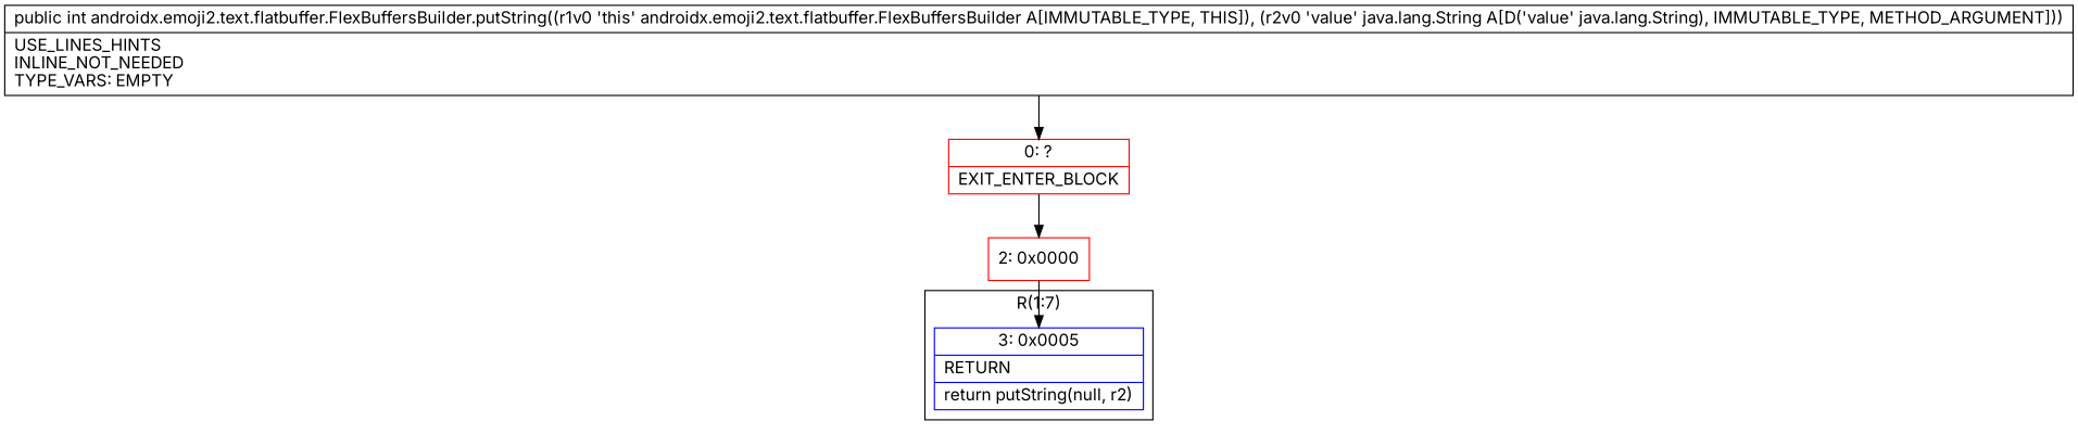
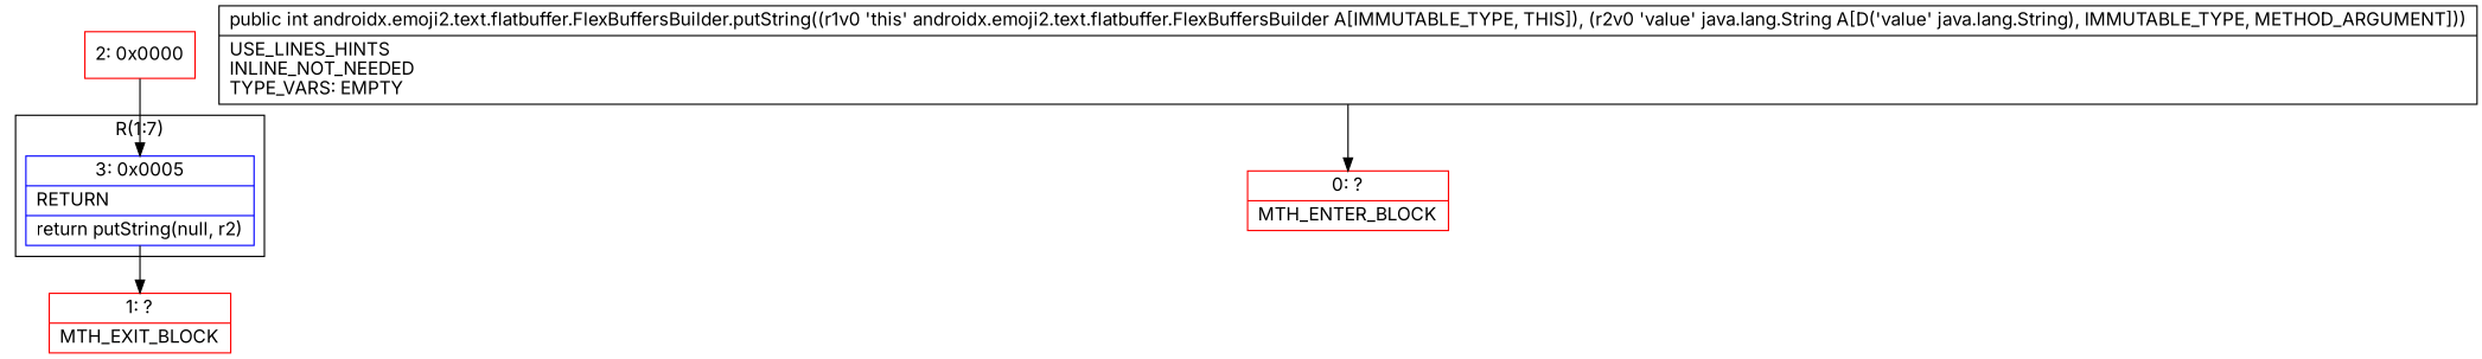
  digraph {
    fontname=Inter
    node [color=red fontname=Inter shape=record]
    edge [fontname=Inter]
    n1 [color=blue label="{3\:\ 0x0005|RETURN\l|return putString(null, r2)\l}"]
-   n3 [label="{0\:\ ?|EXIT_ENTER_BLOCK\l}"]
+   n2 [label="{1\:\ ?|MTH_EXIT_BLOCK\l}"]
+   n3 [label="{0\:\ ?|MTH_ENTER_BLOCK\l}"]
    n4 [label="{2\:\ 0x0000}"]
    n5 [label="{public int androidx.emoji2.text.flatbuffer.FlexBuffersBuilder.putString((r1v0 'this' androidx.emoji2.text.flatbuffer.FlexBuffersBuilder A[IMMUTABLE_TYPE, THIS]), (r2v0 'value' java.lang.String A[D('value' java.lang.String), IMMUTABLE_TYPE, METHOD_ARGUMENT]))  | USE_LINES_HINTS\lINLINE_NOT_NEEDED\lTYPE_VARS: EMPTY\l}" color=""]
    subgraph cluster_1 {
      label="R(1:7)"
      n1
    }
-   n3 -> n4
+   n1 -> n2
    n4 -> n1
    n5 -> n3
  }
